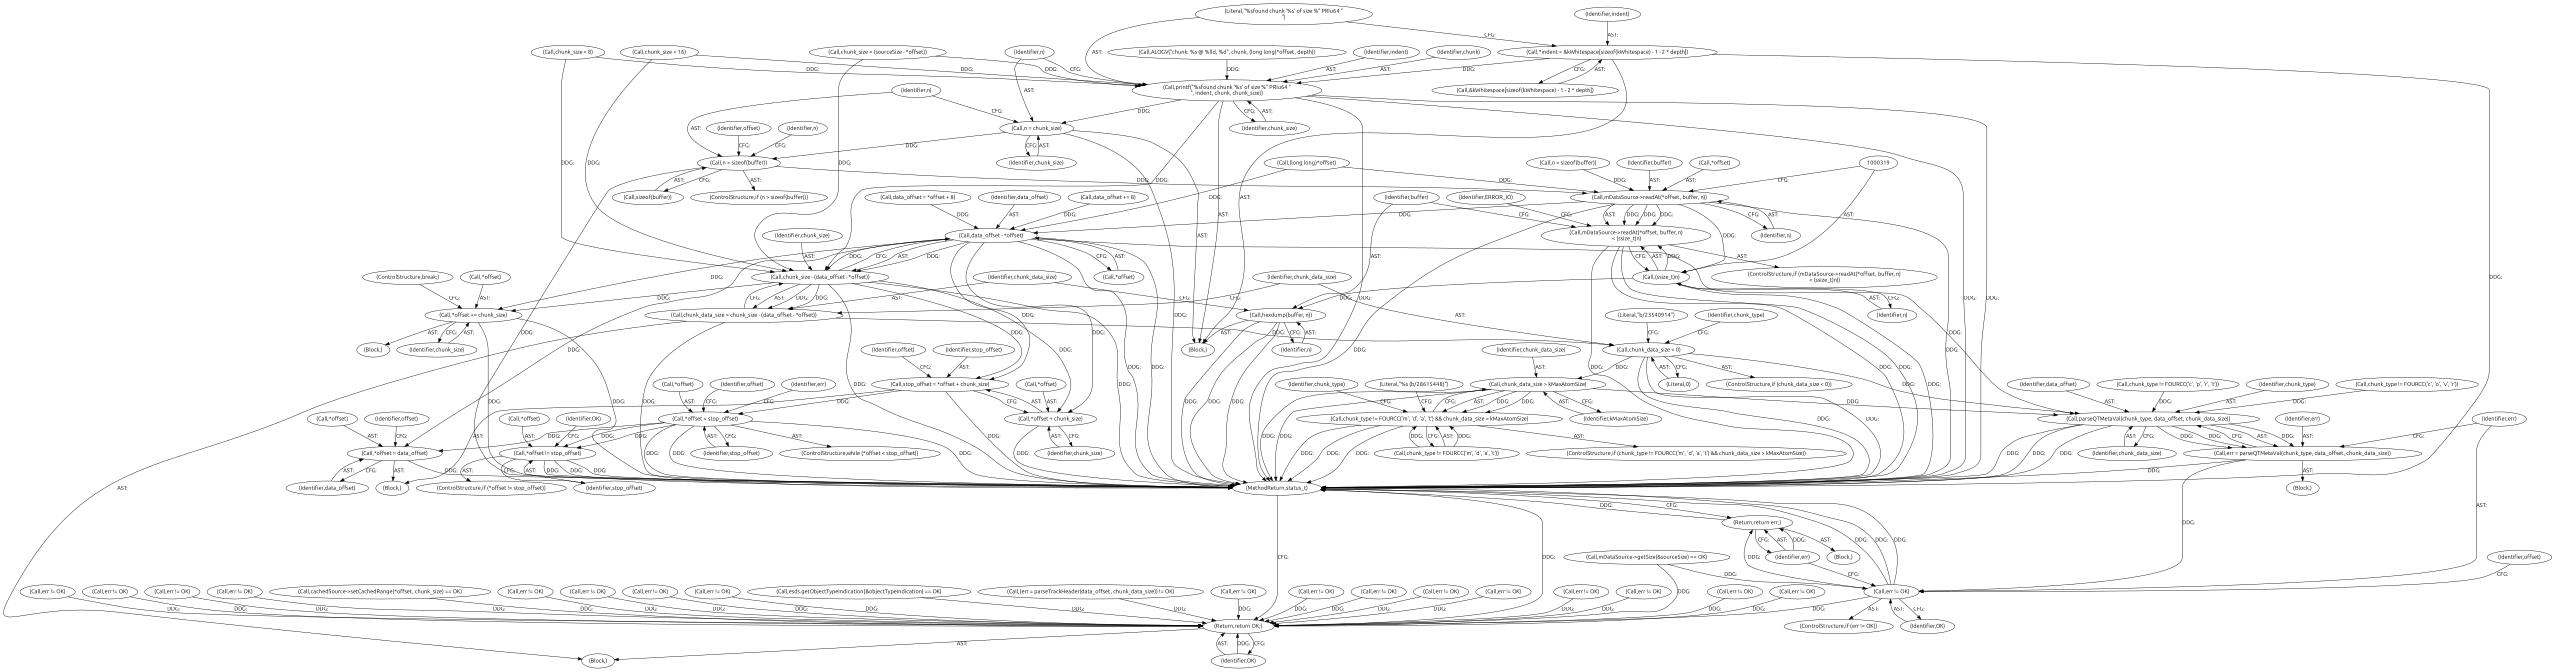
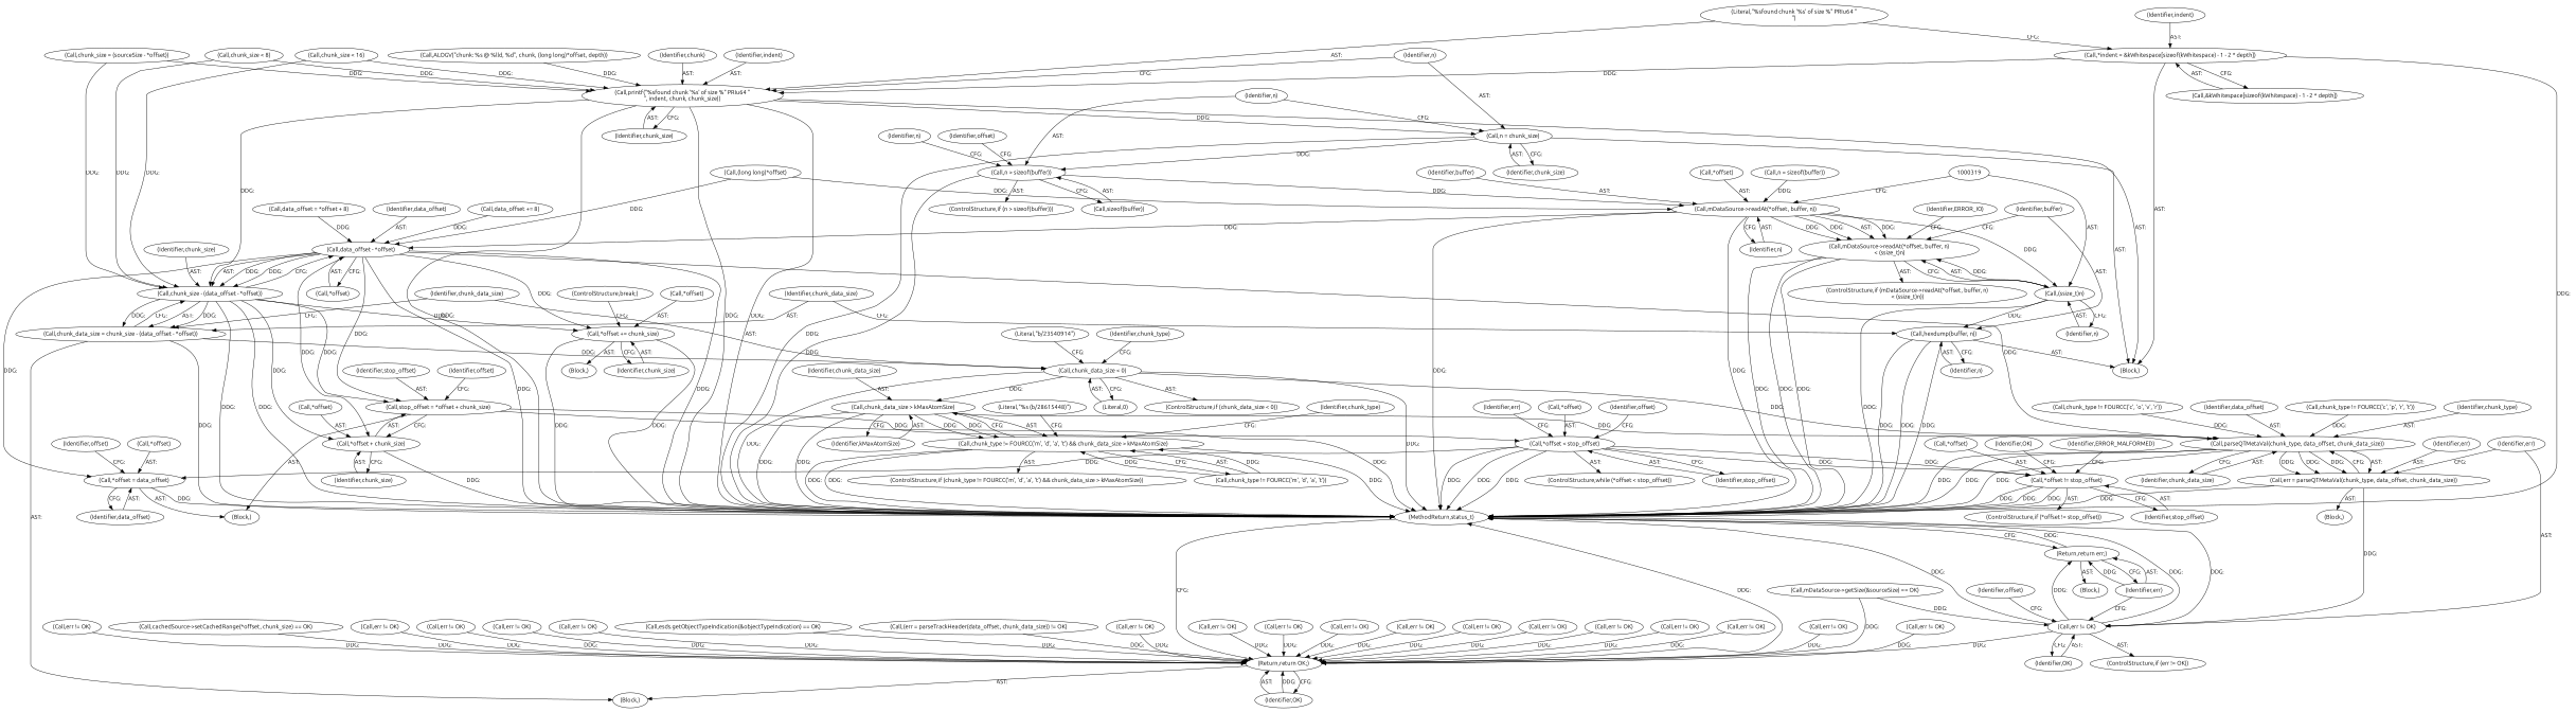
  digraph {
    fontname=Ubuntu
    node [fontname=Ubuntu]
    edge [fontname=Ubuntu]
    n1 [label="(Call,*indent = &kWhitespace[sizeof(kWhitespace) - 1 - 2 * depth])"]
    n2 [label="(Call,printf(\"%sfound chunk '%s' of size %\" PRIu64 \"\n\", indent, chunk, chunk_size))"]
    n3 [label="(MethodReturn,status_t)"]
    n4 [label="(Block,)"]
    n5 [label="(Call,&kWhitespace[sizeof(kWhitespace) - 1 - 2 * depth])"]
    n6 [label="(Call,n = chunk_size)"]
    n7 [label="(Call,chunk_size - (data_offset - *offset))"]
    n8 [label="(Identifier,chunk_size)"]
    n9 [label="(Return,return err;)"]
    n10 [label="(Return,return OK;)"]
    n11 [label="(Call,n > sizeof(buffer))"]
    n12 [label="(Identifier,chunk_size)"]
    n13 [label="(Call,data_offset - *offset)"]
    n14 [label="(Call,stop_offset = *offset + chunk_size)"]
    n15 [label="(Call,*offset + chunk_size)"]
    n16 [label="(Call,*offset += chunk_size)"]
    n17 [label="(Call,chunk_data_size = chunk_size - (data_offset - *offset))"]
    n18 [label="(Call,mDataSource->readAt(*offset, buffer, n))"]
    n19 [label="(Call,sizeof(buffer))"]
    n20 [label="(ControlStructure,if (n > sizeof(buffer)))"]
    n21 [label="(Call,mDataSource->readAt(*offset, buffer, n)\n < (ssize_t)n)"]
    n22 [label="(Call,(ssize_t)n)"]
    n23 [label="(Identifier,n)"]
    n24 [label="(ControlStructure,if (mDataSource->readAt(*offset, buffer, n)\n < (ssize_t)n))"]
    n25 [label="(Call,hexdump(buffer, n))"]
    n26 [label="(Identifier,n)"]
    n27 [label="(Identifier,n)"]
    n28 [label="(Call,parseQTMetaVal(chunk_type, data_offset, chunk_data_size))"]
    n29 [label="(Call,*offset = data_offset)"]
    n30 [label="(Call,*offset)"]
    n31 [label="(Call,err = parseQTMetaVal(chunk_type, data_offset, chunk_data_size))"]
    n32 [label="(Identifier,chunk_data_size)"]
    n33 [label="(Call,*offset < stop_offset)"]
    n34 [label="(Block,)"]
    n35 [label="(Identifier,chunk_size)"]
    n36 [label="(Identifier,chunk_size)"]
    n37 [label="(Block,)"]
    n38 [label="(Identifier,data_offset)"]
    n39 [label="(Call,chunk_data_size < 0)"]
    n40 [label="(Block,)"]
    n41 [label="(Call,chunk_data_size > kMaxAtomSize)"]
    n42 [label="(Literal,0)"]
    n43 [label="(ControlStructure,if (chunk_data_size < 0))"]
    n44 [label="(Call,chunk_type != FOURCC('m', 'd', 'a', 't') && chunk_data_size > kMaxAtomSize)"]
    n45 [label="(Identifier,kMaxAtomSize)"]
    n46 [label="(ControlStructure,if (chunk_type != FOURCC('m', 'd', 'a', 't') && chunk_data_size > kMaxAtomSize))"]
    n47 [label="(Call,chunk_type != FOURCC('m', 'd', 'a', 't'))"]
    n48 [label="(Call,err != OK)"]
    n49 [label="(Block,)"]
    n50 [label="(ControlStructure,if (err != OK))"]
    n51 [label="(Identifier,OK)"]
    n52 [label="(Block,)"]
    n53 [label="(Identifier,err)"]
    n54 [label="(Identifier,OK)"]
    n55 [label="(Call,*offset != stop_offset)"]
    n56 [label="(Identifier,stop_offset)"]
    n57 [label="(ControlStructure,while (*offset < stop_offset))"]
    n58 [label="(ControlStructure,if (*offset != stop_offset))"]
    n59 [label="(Identifier,stop_offset)"]
    n60 [label="(Call,err != OK)"]
    n61 [label="(Call,err != OK)"]
    n62 [label="(Identifier,OK)"]
    n63 [label="(Identifier,chunk_data_size)"]
    n64 [label="(Call,err != OK)"]
    n65 [label="(Identifier,chunk_type)"]
    n66 [label="(Identifier,chunk_size)"]
+   n67 [label="(Identifier,ERROR_MALFORMED)"]
    n68 [label="(Call,(long long)*offset)"]
    n69 [label="(Identifier,chunk_data_size)"]
    n70 [label="(Identifier,err)"]
    n71 [label="(Call,err != OK)"]
    n72 [label="(Identifier,chunk)"]
    n73 [label="(Call,*offset)"]
    n74 [label="(Call,err != OK)"]
    n75 [label="(Literal,\"b/23540914\")"]
    n76 [label="(Identifier,chunk_type)"]
    n77 [label="(Call,err != OK)"]
    n78 [label="(Call,err != OK)"]
    n79 [label="(Call,chunk_size < 16)"]
    n80 [label="(Identifier,indent)"]
    n81 [label="(Call,*offset)"]
    n82 [label="(Call,data_offset += 8)"]
    n83 [label="(Call,err != OK)"]
    n84 [label="(Call,cachedSource->setCachedRange(*offset, chunk_size) == OK)"]
    n85 [label="(Call,err != OK)"]
    n86 [label="(Call,err != OK)"]
    n87 [label="(Call,chunk_type != FOURCC('c', 'o', 'v', 'r'))"]
    n88 [label="(Identifier,offset)"]
    n89 [label="(ControlStructure,break;)"]
    n90 [label="(Call,chunk_size = (sourceSize - *offset))"]
    n91 [label="(Literal,\"%sfound chunk '%s' of size %\" PRIu64 \"\n\")"]
    n92 [label="(Call,chunk_size < 8)"]
    n93 [label="(Identifier,offset)"]
    n94 [label="(Call,err != OK)"]
    n95 [label="(Identifier,chunk_type)"]
    n96 [label="(Call,*offset)"]
    n97 [label="(Identifier,data_offset)"]
    n98 [label="(Identifier,buffer)"]
    n99 [label="(Identifier,offset)"]
    n100 [label="(Call,ALOGV(\"chunk: %s @ %lld, %d\", chunk, (long long)*offset, depth))"]
    n101 [label="(Call,data_offset = *offset + 8)"]
    n102 [label="(Call,err != OK)"]
    n103 [label="(Identifier,n)"]
    n104 [label="(Identifier,chunk_data_size)"]
    n105 [label="(Call,esds.getObjectTypeIndication(&objectTypeIndication) == OK)"]
    n106 [label="(Call,(err = parseTrackHeader(data_offset, chunk_data_size)) != OK)"]
    n107 [label="(Identifier,stop_offset)"]
    n108 [label="(Identifier,indent)"]
    n109 [label="(Identifier,offset)"]
    n110 [label="(Call,*offset)"]
    n111 [label="(Identifier,n)"]
    n112 [label="(Identifier,offset)"]
    n113 [label="(Identifier,err)"]
    n114 [label="(Call,err != OK)"]
    n115 [label="(Identifier,ERROR_IO)"]
    n116 [label="(Literal,\"%s (b/28615448)\")"]
    n117 [label="(Identifier,data_offset)"]
    n118 [label="(Call,mDataSource->getSize(&sourceSize) == OK)"]
    n119 [label="(Identifier,n)"]
    n120 [label="(Identifier,buffer)"]
    n121 [label="(Call,*offset)"]
    n122 [label="(Call,*offset)"]
    n123 [label="(Identifier,err)"]
    n124 [label="(Call,chunk_type != FOURCC('c', 'p', 'r', 't'))"]
    n125 [label="(Call,err != OK)"]
    n126 [label="(Call,n = sizeof(buffer))"]
    n127 [label="(Call,err != OK)"]
    n128 [label="(Call,err != OK)"]
    n129 [label="(Call,err != OK)"]
    1000319
    n1 -> n2 [label="DDG: "]
    n1 -> n3 [label="DDG: "]
    n1 -> n4 [label="AST: "]
    n1 -> n5 [label="CFG: "]
    n2 -> n3 [label="DDG: "]
    n2 -> n3 [label="DDG: "]
    n2 -> n3 [label="DDG: "]
    n2 -> n4 [label="AST: "]
    n2 -> n6 [label="DDG: "]
    n2 -> n7 [label="DDG: "]
    n2 -> n8 [label="CFG: "]
    n3 -> n9 [label="CFG: "]
    n3 -> n10 [label="CFG: "]
    n5 -> n1 [label="AST: "]
    n6 -> n3 [label="DDG: "]
    n6 -> n4 [label="AST: "]
    n6 -> n11 [label="DDG: "]
    n6 -> n12 [label="CFG: "]
    n7 -> n3 [label="DDG: "]
    n7 -> n3 [label="DDG: "]
    n7 -> n13 [label="CFG: "]
    n7 -> n14 [label="DDG: "]
    n7 -> n15 [label="DDG: "]
    n7 -> n16 [label="DDG: "]
    n7 -> n17 [label="AST: "]
    n7 -> n17 [label="DDG: "]
    n7 -> n17 [label="DDG: "]
    n8 -> n2 [label="AST: "]
    n9 -> n3 [label="DDG: "]
    n9 -> n52 [label="AST: "]
    n9 -> n53 [label="CFG: "]
    n10 -> n3 [label="DDG: "]
    n10 -> n40 [label="AST: "]
    n10 -> n54 [label="CFG: "]
    n11 -> n3 [label="DDG: "]
    n11 -> n18 [label="DDG: "]
    n11 -> n19 [label="CFG: "]
    n11 -> n20 [label="AST: "]
    n12 -> n6 [label="AST: "]
    n13 -> n3 [label="DDG: "]
    n13 -> n3 [label="DDG: "]
    n13 -> n7 [label="AST: "]
    n13 -> n7 [label="DDG: "]
    n13 -> n7 [label="DDG: "]
    n13 -> n14 [label="DDG: "]
    n13 -> n15 [label="DDG: "]
    n13 -> n16 [label="DDG: "]
    n13 -> n28 [label="DDG: "]
    n13 -> n29 [label="DDG: "]
    n13 -> n30 [label="CFG: "]
    n14 -> n3 [label="DDG: "]
    n14 -> n15 [label="CFG: "]
    n14 -> n33 [label="DDG: "]
    n14 -> n34 [label="AST: "]
    n15 -> n3 [label="DDG: "]
    n15 -> n14 [label="AST: "]
    n15 -> n35 [label="CFG: "]
    n16 -> n3 [label="DDG: "]
    n16 -> n3 [label="DDG: "]
    n16 -> n36 [label="CFG: "]
    n16 -> n37 [label="AST: "]
    n17 -> n3 [label="DDG: "]
    n17 -> n7 [label="CFG: "]
    n17 -> n39 [label="DDG: "]
    n17 -> n40 [label="AST: "]
    n18 -> n3 [label="DDG: "]
    n18 -> n3 [label="DDG: "]
    n18 -> n13 [label="DDG: "]
    n18 -> n21 [label="AST: "]
    n18 -> n21 [label="DDG: "]
    n18 -> n21 [label="DDG: "]
    n18 -> n21 [label="DDG: "]
    n18 -> n22 [label="DDG: "]
    n18 -> n23 [label="CFG: "]
    n19 -> n11 [label="AST: "]
    n21 -> n3 [label="DDG: "]
    n21 -> n3 [label="DDG: "]
    n21 -> n3 [label="DDG: "]
    n21 -> n22 [label="CFG: "]
    n21 -> n24 [label="AST: "]
    n22 -> n3 [label="DDG: "]
    n22 -> n21 [label="AST: "]
    n22 -> n21 [label="DDG: "]
    n22 -> n25 [label="DDG: "]
    n22 -> n26 [label="CFG: "]
    n23 -> n18 [label="AST: "]
    n25 -> n3 [label="DDG: "]
    n25 -> n3 [label="DDG: "]
    n25 -> n3 [label="DDG: "]
    n25 -> n4 [label="AST: "]
    n25 -> n27 [label="CFG: "]
    n26 -> n22 [label="AST: "]
    n27 -> n25 [label="AST: "]
    n28 -> n3 [label="DDG: "]
    n28 -> n3 [label="DDG: "]
    n28 -> n3 [label="DDG: "]
    n28 -> n31 [label="AST: "]
    n28 -> n31 [label="DDG: "]
    n28 -> n31 [label="DDG: "]
    n28 -> n31 [label="DDG: "]
    n28 -> n32 [label="CFG: "]
    n29 -> n3 [label="DDG: "]
    n29 -> n34 [label="AST: "]
    n29 -> n38 [label="CFG: "]
    n30 -> n13 [label="AST: "]
    n31 -> n3 [label="DDG: "]
    n31 -> n28 [label="CFG: "]
    n31 -> n48 [label="DDG: "]
    n31 -> n49 [label="AST: "]
    n32 -> n28 [label="AST: "]
    n33 -> n3 [label="DDG: "]
    n33 -> n3 [label="DDG: "]
    n33 -> n3 [label="DDG: "]
    n33 -> n29 [label="DDG: "]
    n33 -> n55 [label="DDG: "]
    n33 -> n55 [label="DDG: "]
    n33 -> n56 [label="CFG: "]
    n33 -> n57 [label="AST: "]
    n35 -> n15 [label="AST: "]
    n36 -> n16 [label="AST: "]
    n38 -> n29 [label="AST: "]
    n39 -> n3 [label="DDG: "]
    n39 -> n3 [label="DDG: "]
    n39 -> n28 [label="DDG: "]
    n39 -> n41 [label="DDG: "]
    n39 -> n42 [label="CFG: "]
    n39 -> n43 [label="AST: "]
    n41 -> n3 [label="DDG: "]
    n41 -> n3 [label="DDG: "]
    n41 -> n28 [label="DDG: "]
    n41 -> n44 [label="AST: "]
    n41 -> n44 [label="DDG: "]
    n41 -> n44 [label="DDG: "]
    n41 -> n45 [label="CFG: "]
    n42 -> n39 [label="AST: "]
    n44 -> n3 [label="DDG: "]
    n44 -> n3 [label="DDG: "]
    n44 -> n3 [label="DDG: "]
    n44 -> n41 [label="CFG: "]
    n44 -> n46 [label="AST: "]
    n44 -> n47 [label="CFG: "]
    n45 -> n41 [label="AST: "]
    n47 -> n44 [label="AST: "]
    n47 -> n44 [label="DDG: "]
    n47 -> n44 [label="DDG: "]
    n48 -> n3 [label="DDG: "]
    n48 -> n3 [label="DDG: "]
    n48 -> n3 [label="DDG: "]
    n48 -> n9 [label="DDG: "]
    n48 -> n10 [label="DDG: "]
    n48 -> n50 [label="AST: "]
    n48 -> n51 [label="CFG: "]
    n51 -> n48 [label="AST: "]
    n53 -> n9 [label="AST: "]
    n53 -> n9 [label="DDG: "]
    n53 -> n48 [label="CFG: "]
    n54 -> n10 [label="AST: "]
    n54 -> n10 [label="DDG: "]
    n55 -> n3 [label="DDG: "]
    n55 -> n3 [label="DDG: "]
    n55 -> n3 [label="DDG: "]
    n55 -> n58 [label="AST: "]
    n55 -> n59 [label="CFG: "]
    n56 -> n33 [label="AST: "]
    n59 -> n55 [label="AST: "]
    n60 -> n10 [label="DDG: "]
    n61 -> n10 [label="DDG: "]
    n62 -> n55 [label="CFG: "]
    n63 -> n17 [label="CFG: "]
    n63 -> n39 [label="AST: "]
    n64 -> n10 [label="DDG: "]
    n65 -> n44 [label="CFG: "]
    n66 -> n7 [label="AST: "]
+   n67 -> n55 [label="CFG: "]
    n68 -> n13 [label="DDG: "]
    n68 -> n18 [label="DDG: "]
    n69 -> n17 [label="AST: "]
    n69 -> n25 [label="CFG: "]
    n70 -> n33 [label="CFG: "]
    n71 -> n10 [label="DDG: "]
    n72 -> n2 [label="AST: "]
    n73 -> n33 [label="AST: "]
    n74 -> n10 [label="DDG: "]
    n75 -> n39 [label="CFG: "]
    n76 -> n28 [label="AST: "]
    n77 -> n10 [label="DDG: "]
    n78 -> n10 [label="DDG: "]
    n79 -> n2 [label="DDG: "]
    n79 -> n7 [label="DDG: "]
    n80 -> n1 [label="AST: "]
    n81 -> n55 [label="AST: "]
    n82 -> n13 [label="DDG: "]
    n83 -> n10 [label="DDG: "]
    n84 -> n10 [label="DDG: "]
    n85 -> n10 [label="DDG: "]
    n86 -> n10 [label="DDG: "]
    n87 -> n28 [label="DDG: "]
    n88 -> n11 [label="CFG: "]
    n89 -> n16 [label="CFG: "]
    n90 -> n2 [label="DDG: "]
    n90 -> n7 [label="DDG: "]
    n91 -> n1 [label="CFG: "]
    n91 -> n2 [label="AST: "]
    n92 -> n2 [label="DDG: "]
    n92 -> n7 [label="DDG: "]
    n93 -> n29 [label="CFG: "]
    n94 -> n10 [label="DDG: "]
    n95 -> n39 [label="CFG: "]
    n96 -> n16 [label="AST: "]
    n97 -> n28 [label="AST: "]
    n98 -> n18 [label="AST: "]
    n99 -> n48 [label="CFG: "]
    n100 -> n2 [label="DDG: "]
    n101 -> n13 [label="DDG: "]
    n102 -> n10 [label="DDG: "]
    n103 -> n6 [label="CFG: "]
    n103 -> n11 [label="AST: "]
    n104 -> n41 [label="AST: "]
    n105 -> n10 [label="DDG: "]
    n106 -> n10 [label="DDG: "]
    n107 -> n14 [label="AST: "]
    n108 -> n2 [label="AST: "]
    n109 -> n14 [label="CFG: "]
    n110 -> n18 [label="AST: "]
    n111 -> n11 [label="CFG: "]
    n112 -> n33 [label="CFG: "]
    n113 -> n31 [label="AST: "]
    n114 -> n10 [label="DDG: "]
    n115 -> n21 [label="CFG: "]
    n116 -> n44 [label="CFG: "]
    n117 -> n13 [label="AST: "]
    n118 -> n10 [label="DDG: "]
    n118 -> n48 [label="DDG: "]
    n119 -> n2 [label="CFG: "]
    n119 -> n6 [label="AST: "]
    n120 -> n21 [label="CFG: "]
    n120 -> n25 [label="AST: "]
    n121 -> n15 [label="AST: "]
    n122 -> n29 [label="AST: "]
    n123 -> n31 [label="CFG: "]
    n123 -> n48 [label="AST: "]
    n124 -> n28 [label="DDG: "]
    n125 -> n10 [label="DDG: "]
    n126 -> n18 [label="DDG: "]
    n127 -> n10 [label="DDG: "]
    n128 -> n10 [label="DDG: "]
    n129 -> n10 [label="DDG: "]
    1000319 -> n18 [label="CFG: "]
    1000319 -> n22 [label="AST: "]
  }
